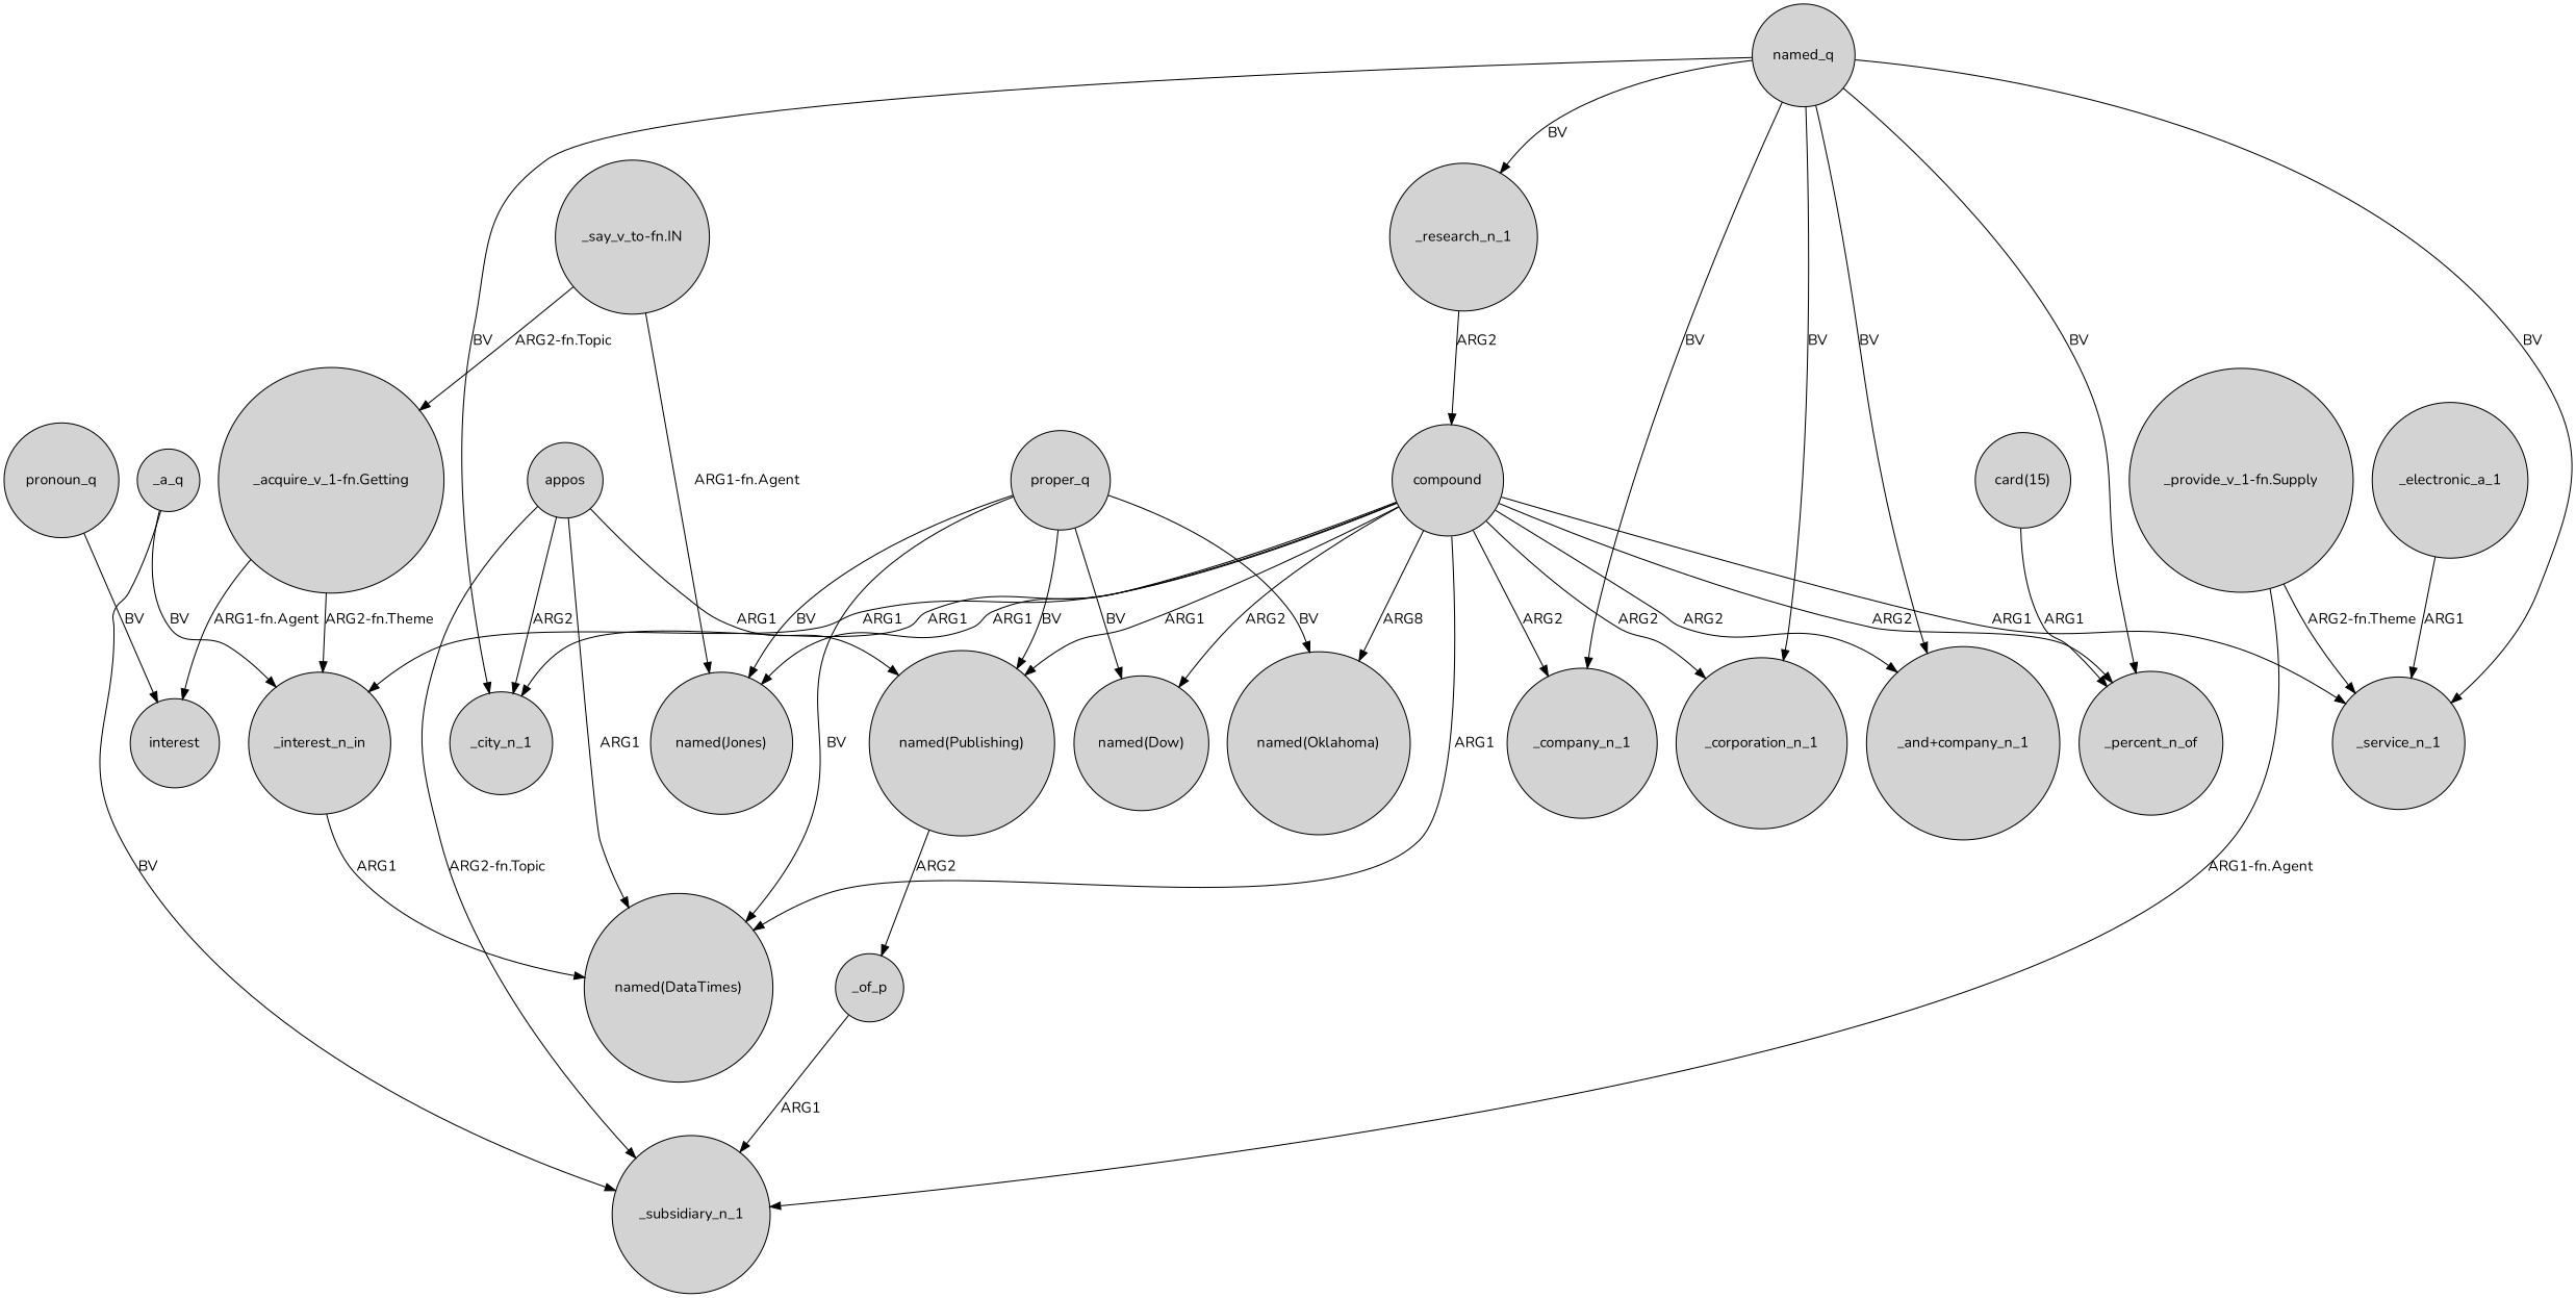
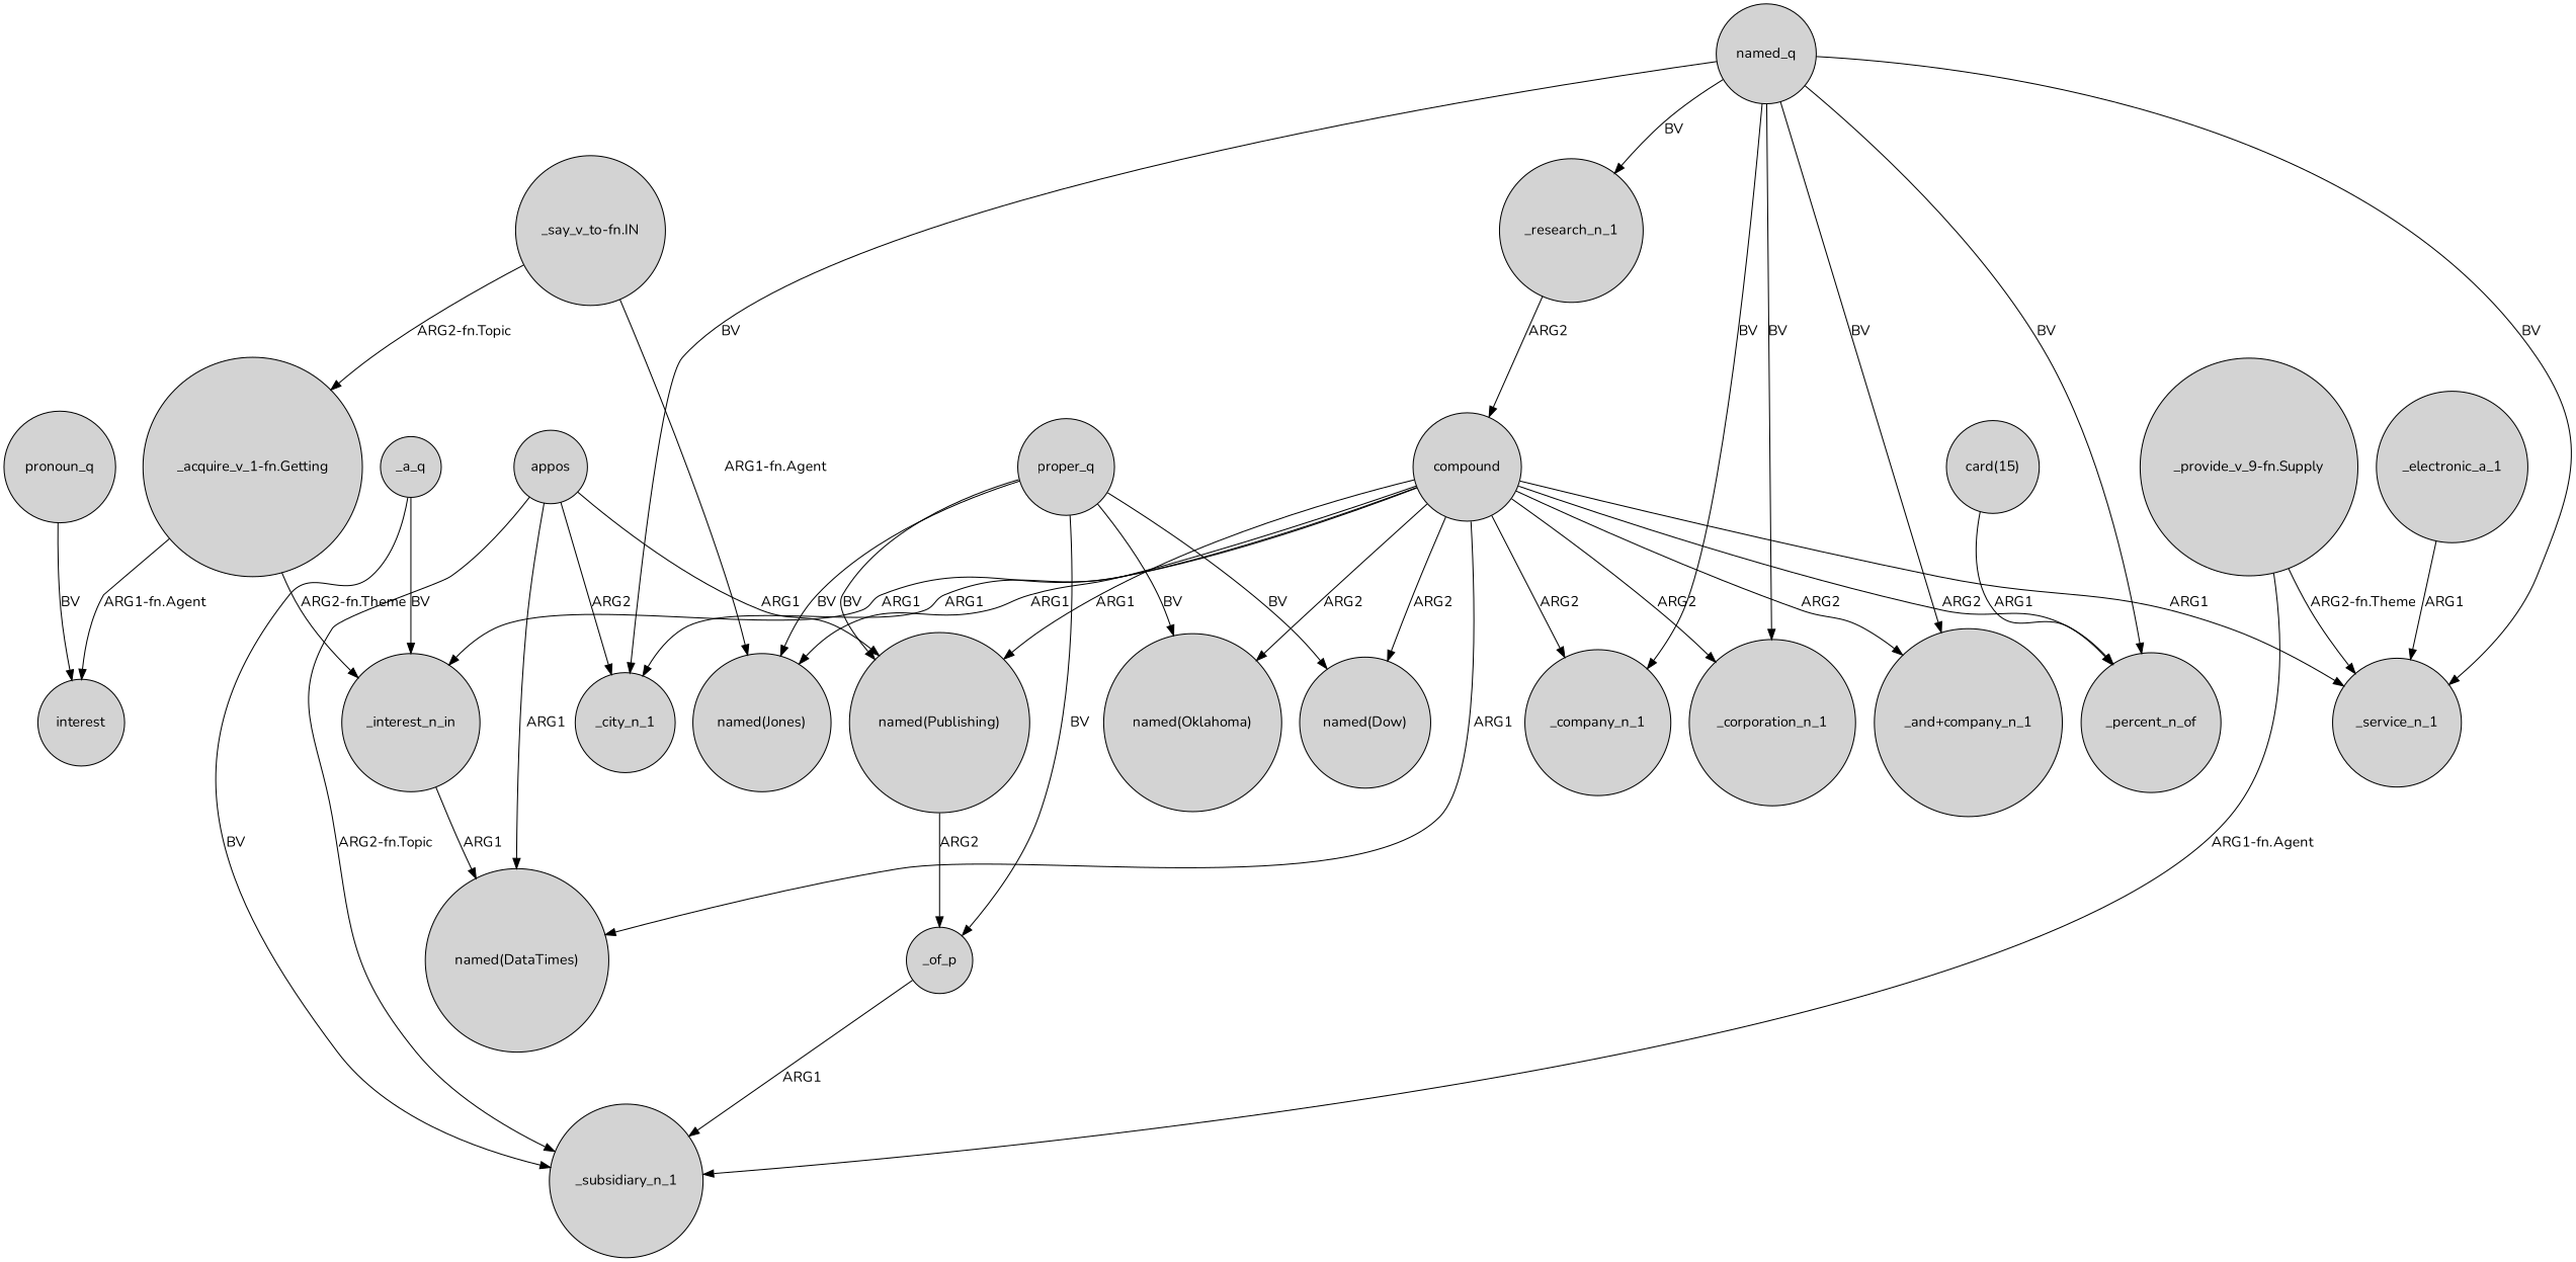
  digraph {
    fontname=Nunito
    node [fontname=Nunito shape=circle style=filled]
    edge [fontname=Nunito]
    "_say_v_to-fn.IN"
    "_acquire_v_1-fn.Getting"
    "named(Jones)"
    _interest_n_in
    n5 [label=interest]
    "named(DataTimes)"
    _a_q
    _subsidiary_n_1
    _of_p
    "named(Publishing)"
    appos
    _city_n_1
    "card(15)"
    _percent_n_of
    compound
    "named(Dow)"
    _service_n_1
    _company_n_1
    _corporation_n_1
    "named(Oklahoma)"
    "_and+company_n_1"
    _research_n_1
-   "_provide_v_1-fn.Supply"
+   "_provide_v_1-fn.Supply" [label="_provide_v_9-fn.Supply"]
    n24 [label=named_q]
    proper_q
    pronoun_q
    _electronic_a_1
    "_say_v_to-fn.IN" -> "_acquire_v_1-fn.Getting" [label="ARG2-fn.Topic"]
    "_say_v_to-fn.IN" -> "named(Jones)" [label="ARG1-fn.Agent"]
    "_acquire_v_1-fn.Getting" -> _interest_n_in [label="ARG2-fn.Theme"]
    "_acquire_v_1-fn.Getting" -> n5 [label="ARG1-fn.Agent"]
    _interest_n_in -> "named(DataTimes)" [label=ARG1]
    _a_q -> _interest_n_in [label=BV]
    _a_q -> _subsidiary_n_1 [label=BV]
    _of_p -> _subsidiary_n_1 [label=ARG1]
    "named(Publishing)" -> _of_p [label=ARG2]
    appos -> "named(DataTimes)" [label=ARG1]
    appos -> _subsidiary_n_1 [label="ARG2-fn.Topic"]
    appos -> "named(Publishing)" [label=ARG1]
    appos -> _city_n_1 [label=ARG2]
    "card(15)" -> _percent_n_of [label=ARG1]
    compound -> "named(Jones)" [label=ARG1]
    compound -> _interest_n_in [label=ARG1]
    compound -> "named(DataTimes)" [label=ARG1]
    compound -> "named(Publishing)" [label=ARG1]
    compound -> _city_n_1 [label=ARG1]
    compound -> _percent_n_of [label=ARG2]
    compound -> "named(Dow)" [label=ARG2]
    compound -> _service_n_1 [label=ARG1]
    compound -> _company_n_1 [label=ARG2]
    compound -> _corporation_n_1 [label=ARG2]
-   compound -> "named(Oklahoma)" [label=ARG8]
+   compound -> "named(Oklahoma)" [label=ARG2]
    compound -> "_and+company_n_1" [label=ARG2]
    _research_n_1 -> compound [label=ARG2]
    "_provide_v_1-fn.Supply" -> _subsidiary_n_1 [label="ARG1-fn.Agent"]
    "_provide_v_1-fn.Supply" -> _service_n_1 [label="ARG2-fn.Theme"]
    n24 -> _city_n_1 [label=BV]
    n24 -> _percent_n_of [label=BV]
    n24 -> _service_n_1 [label=BV]
    n24 -> _company_n_1 [label=BV]
    n24 -> _corporation_n_1 [label=BV]
    n24 -> "_and+company_n_1" [label=BV]
    n24 -> _research_n_1 [label=BV]
    proper_q -> "named(Jones)" [label=BV]
-   proper_q -> "named(DataTimes)" [label=BV]
+   proper_q -> _of_p [label=BV]
    proper_q -> "named(Publishing)" [label=BV]
    proper_q -> "named(Dow)" [label=BV]
    proper_q -> "named(Oklahoma)" [label=BV]
    pronoun_q -> n5 [label=BV]
    _electronic_a_1 -> _service_n_1 [label=ARG1]
  }
